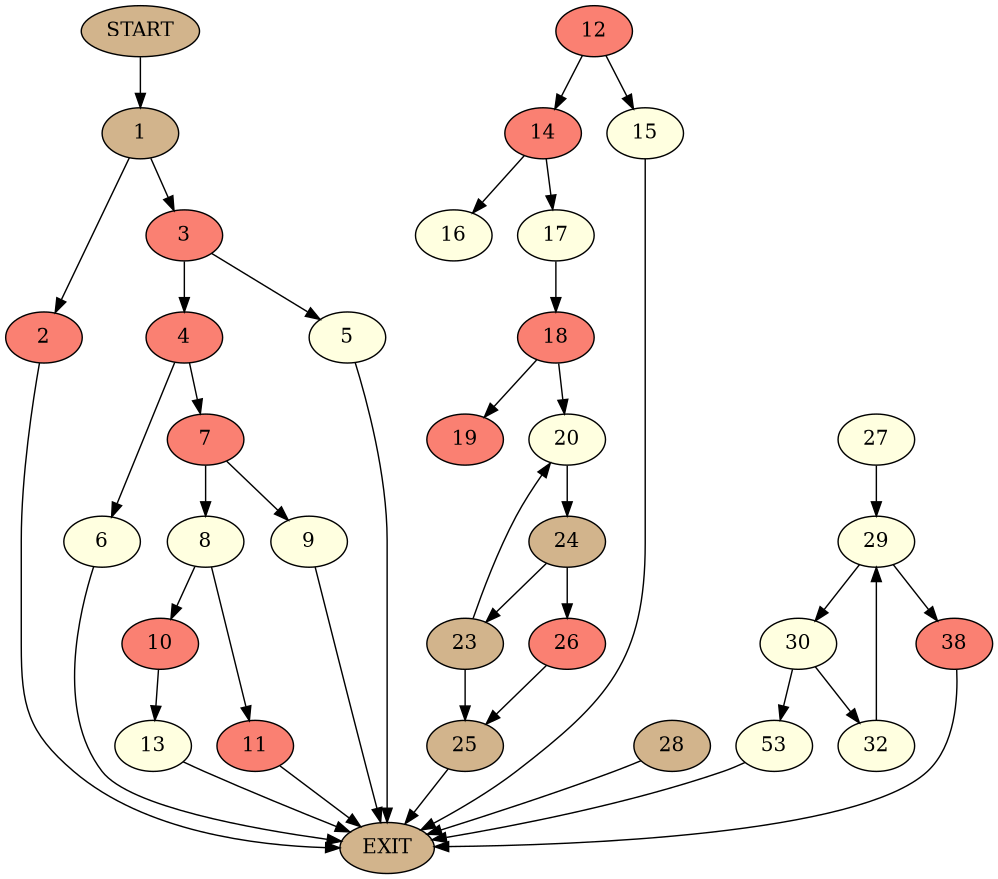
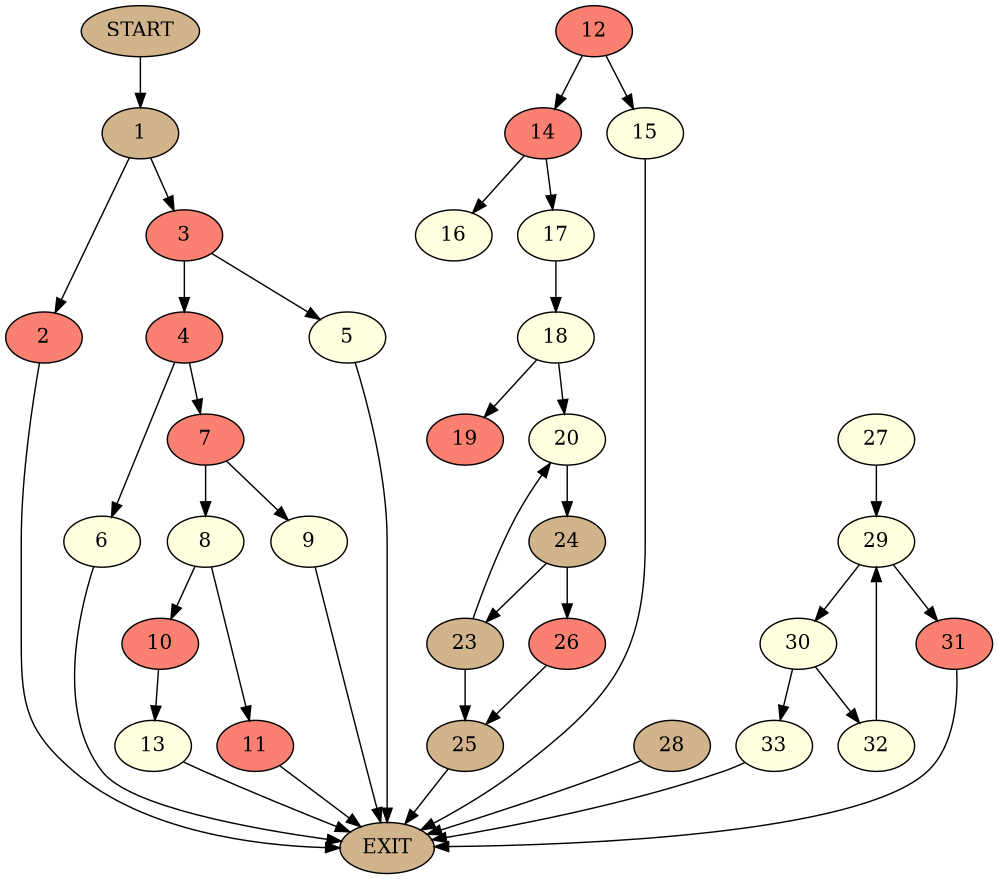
  digraph {
    fontname="DejaVu Serif"
    node [fillcolor=lightyellow fontname="DejaVu Serif" style=filled]
    edge [fontname="DejaVu Serif"]
    n1 [fillcolor=tan label=START]
    1 [fillcolor=tan]
    2 [fillcolor=salmon]
    3 [fillcolor=salmon]
    n5 [fillcolor=tan label=EXIT]
    4 [fillcolor=salmon]
    5
    6
    7 [fillcolor=salmon]
    8
    9
    10 [fillcolor=salmon]
    11 [fillcolor=salmon]
    13
    12 [fillcolor=salmon]
    14 [fillcolor=salmon]
    15
    16
    17
-   18 [fillcolor=salmon]
+   18
    19 [fillcolor=salmon]
    20
    24 [fillcolor=tan]
    23 [fillcolor=tan]
    25 [fillcolor=tan]
    26 [fillcolor=salmon]
    27
    29
    28 [fillcolor=tan]
    30
-   31 [fillcolor=salmon label=38]
+   31 [fillcolor=salmon]
    32
-   33 [label=53]
+   33
    n1 -> 1
    1 -> 2
    1 -> 3
    2 -> n5
    3 -> 4
    3 -> 5
    4 -> 6
    4 -> 7
    5 -> n5
    6 -> n5
    7 -> 8
    7 -> 9
    8 -> 10
    8 -> 11
    9 -> n5
    10 -> 13
    11 -> n5
    13 -> n5
    12 -> 14
    12 -> 15
    14 -> 16
    14 -> 17
    15 -> n5
    17 -> 18
    18 -> 19
    18 -> 20
    20 -> 24
    24 -> 23
    24 -> 26
    23 -> 20
    23 -> 25
    25 -> n5
    26 -> 25
    27 -> 29
    29 -> 30
    29 -> 31
    28 -> n5
    30 -> 32
    30 -> 33
    31 -> n5
    32 -> 29
    33 -> n5
  }
